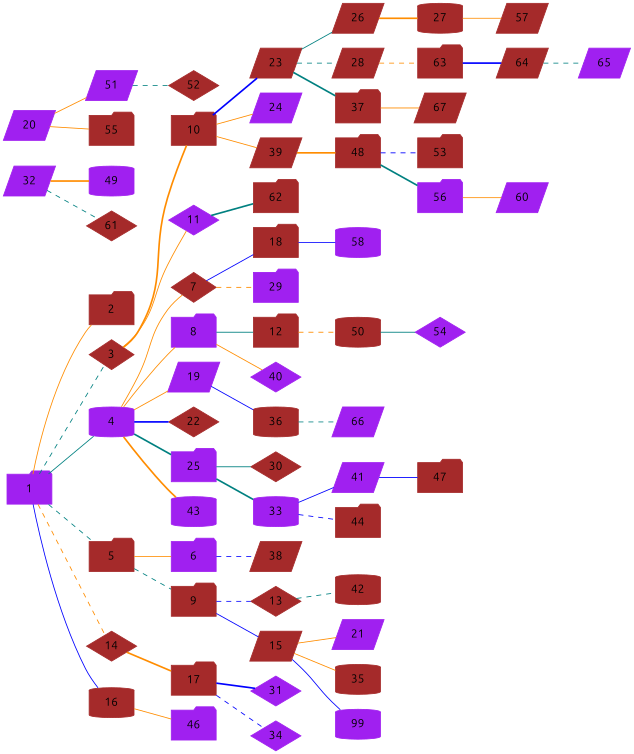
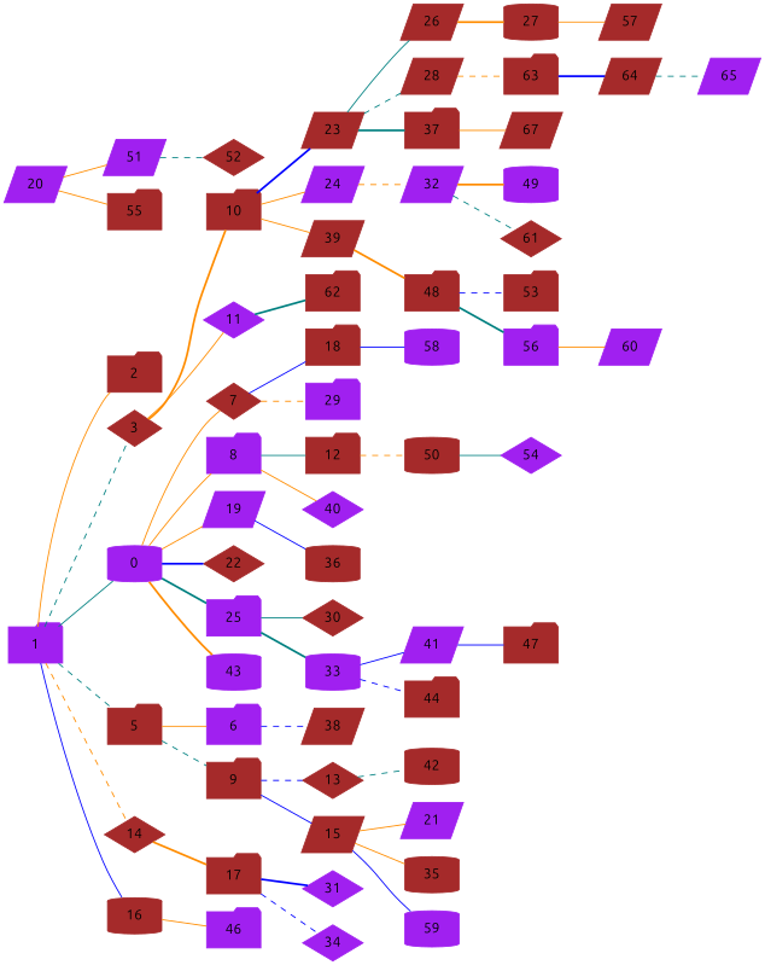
  graph {
    fontname=Ubuntu
    rankdir=LR
    node [color=brown fontname=Ubuntu shape=folder style=filled]
    edge [color=darkorange fontname=Ubuntu style=solid]
    1 [color=purple]
    2
    3 [shape=diamond]
-   4 [color=purple shape=cylinder]
+   4 [color=purple shape=cylinder label=0]
    5
    14 [shape=diamond]
    16 [shape=cylinder]
    10
    11 [color=purple shape=diamond]
    7 [shape=diamond]
    8 [color=purple]
    19 [color=purple shape=parallelogram]
    22 [shape=diamond]
    25 [color=purple]
    43 [color=purple shape=cylinder]
    6 [color=purple]
    9
    17
    46 [color=purple]
    23 [shape=parallelogram]
    24 [color=purple shape=parallelogram]
    39 [shape=parallelogram]
    62
    18
    29 [color=purple]
    12
    40 [color=purple shape=diamond]
    36 [shape=cylinder]
    30 [shape=diamond]
    33 [color=purple shape=cylinder]
    38 [shape=parallelogram]
    13 [shape=diamond]
    15 [shape=parallelogram]
    58 [color=purple shape=cylinder]
    50 [shape=cylinder]
    42 [shape=cylinder]
    21 [color=purple shape=parallelogram]
    35 [shape=cylinder]
-   59 [color=purple shape=cylinder label=99]
+   59 [color=purple shape=cylinder]
    26 [shape=parallelogram]
    28 [shape=parallelogram]
    37
    32 [color=purple shape=parallelogram]
    48
    20 [color=purple shape=parallelogram]
    51 [color=purple shape=parallelogram]
    55
    54 [color=purple shape=diamond]
    31 [color=purple shape=diamond]
    34 [color=purple shape=diamond]
-   66 [color=purple shape=parallelogram]
    52 [shape=diamond]
    27 [shape=cylinder]
    63
    67 [shape=parallelogram]
    49 [color=purple shape=cylinder]
    61 [shape=diamond]
    41 [color=purple shape=parallelogram]
    44
    57 [shape=parallelogram]
    64 [shape=parallelogram]
    47
    53
    56 [color=purple]
    60 [color=purple shape=parallelogram]
    65 [color=purple shape=parallelogram]
    1 -- 2
    1 -- 3 [color=teal style=dashed]
    1 -- 4 [color=teal]
    1 -- 5 [color=teal style=dashed]
    1 -- 14 [style=dashed]
    1 -- 16 [color=blue]
    3 -- 10 [style=bold]
    3 -- 11
    4 -- 7
    4 -- 8
    4 -- 19
    4 -- 22 [color=blue style=bold]
    4 -- 25 [color=teal style=bold]
    4 -- 43 [style=bold]
    5 -- 6
    5 -- 9 [color=teal style=dashed]
    14 -- 17 [style=bold]
    16 -- 46
    10 -- 23 [color=blue style=bold]
    10 -- 24
    10 -- 39
    11 -- 62 [color=teal style=bold]
    7 -- 18 [color=blue]
    7 -- 29 [style=dashed]
    8 -- 12 [color=teal]
    8 -- 40
    19 -- 36 [color=blue]
    25 -- 30 [color=teal]
    25 -- 33 [color=teal style=bold]
    6 -- 38 [color=blue style=dashed]
    9 -- 13 [color=blue style=dashed]
    9 -- 15 [color=blue]
    17 -- 31 [color=blue style=bold]
    17 -- 34 [color=blue style=dashed]
    23 -- 26 [color=teal]
    23 -- 28 [color=teal style=dashed]
    23 -- 37 [color=teal style=bold]
+   24 -- 32 [style=dashed]
    39 -- 48 [style=bold]
    18 -- 58 [color=blue]
    12 -- 50 [style=dashed]
-   36 -- 66 [color=teal style=dashed]
    33 -- 41 [color=blue]
    33 -- 44 [color=blue style=dashed]
    13 -- 42 [color=teal style=dashed]
    15 -- 21
    15 -- 35
    15 -- 59 [color=blue]
    50 -- 54 [color=teal]
    26 -- 27 [style=bold]
    28 -- 63 [style=dashed]
    37 -- 67
    32 -- 49 [style=bold]
    32 -- 61 [color=teal style=dashed]
    48 -- 53 [color=blue style=dashed]
    48 -- 56 [color=teal style=bold]
    20 -- 51
    20 -- 55
    51 -- 52 [color=teal style=dashed]
    27 -- 57
    63 -- 64 [color=blue style=bold]
    41 -- 47 [color=blue]
    64 -- 65 [color=teal style=dashed]
    56 -- 60
  }
